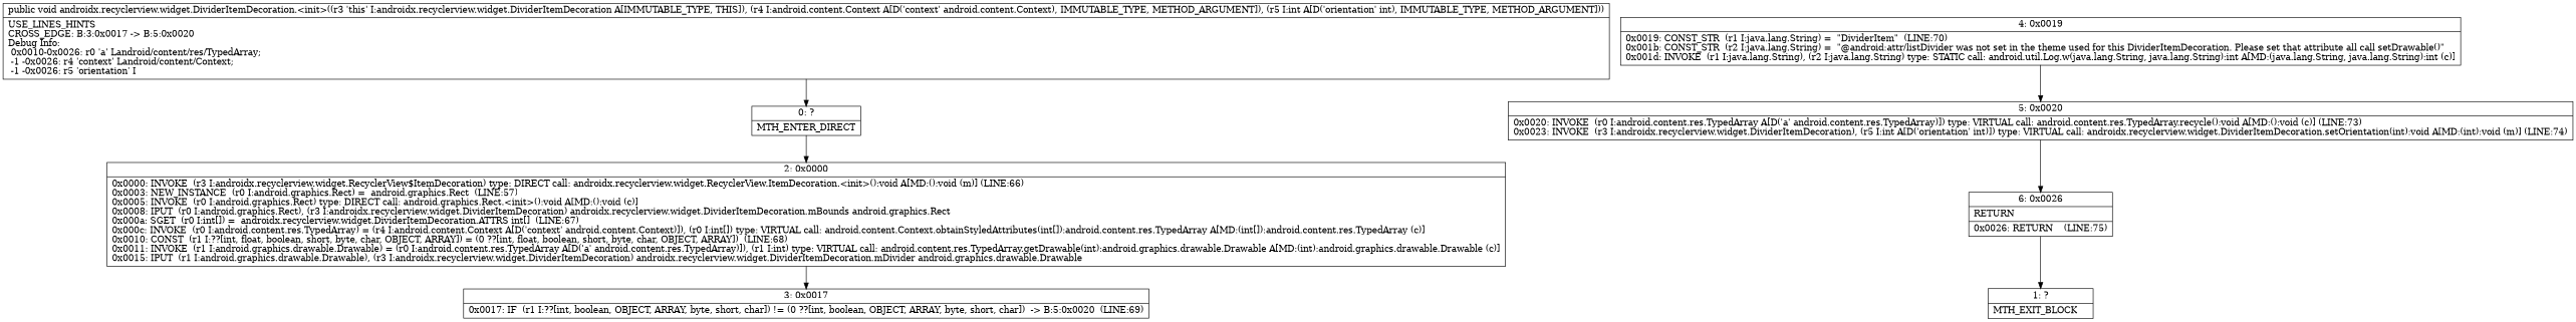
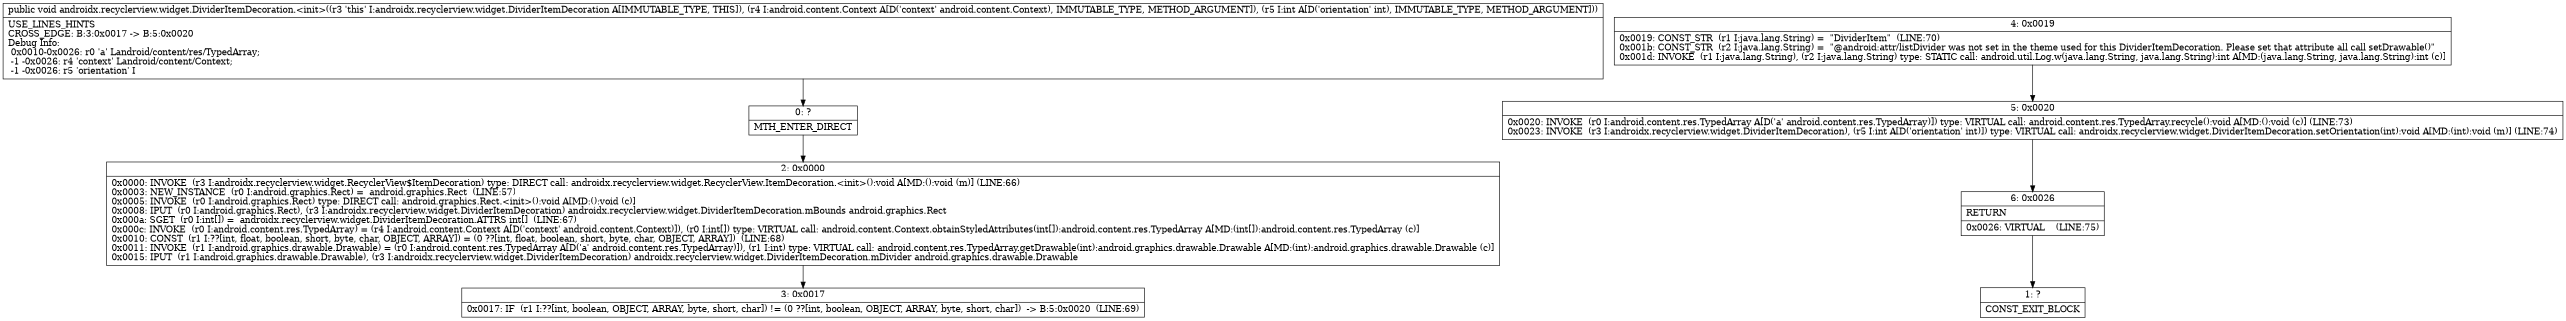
  digraph {
    node [shape=record]
    n1 [label="{0\:\ ?|MTH_ENTER_DIRECT\l}"]
    n2 [label="{2\:\ 0x0000|0x0000: INVOKE  (r3 I:androidx.recyclerview.widget.RecyclerView$ItemDecoration) type: DIRECT call: androidx.recyclerview.widget.RecyclerView.ItemDecoration.\<init\>():void A[MD:():void (m)] (LINE:66)\l0x0003: NEW_INSTANCE  (r0 I:android.graphics.Rect) =  android.graphics.Rect  (LINE:57)\l0x0005: INVOKE  (r0 I:android.graphics.Rect) type: DIRECT call: android.graphics.Rect.\<init\>():void A[MD:():void (c)]\l0x0008: IPUT  (r0 I:android.graphics.Rect), (r3 I:androidx.recyclerview.widget.DividerItemDecoration) androidx.recyclerview.widget.DividerItemDecoration.mBounds android.graphics.Rect \l0x000a: SGET  (r0 I:int[]) =  androidx.recyclerview.widget.DividerItemDecoration.ATTRS int[]  (LINE:67)\l0x000c: INVOKE  (r0 I:android.content.res.TypedArray) = (r4 I:android.content.Context A[D('context' android.content.Context)]), (r0 I:int[]) type: VIRTUAL call: android.content.Context.obtainStyledAttributes(int[]):android.content.res.TypedArray A[MD:(int[]):android.content.res.TypedArray (c)]\l0x0010: CONST  (r1 I:??[int, float, boolean, short, byte, char, OBJECT, ARRAY]) = (0 ??[int, float, boolean, short, byte, char, OBJECT, ARRAY])  (LINE:68)\l0x0011: INVOKE  (r1 I:android.graphics.drawable.Drawable) = (r0 I:android.content.res.TypedArray A[D('a' android.content.res.TypedArray)]), (r1 I:int) type: VIRTUAL call: android.content.res.TypedArray.getDrawable(int):android.graphics.drawable.Drawable A[MD:(int):android.graphics.drawable.Drawable (c)]\l0x0015: IPUT  (r1 I:android.graphics.drawable.Drawable), (r3 I:androidx.recyclerview.widget.DividerItemDecoration) androidx.recyclerview.widget.DividerItemDecoration.mDivider android.graphics.drawable.Drawable \l}"]
    n3 [label="{3\:\ 0x0017|0x0017: IF  (r1 I:??[int, boolean, OBJECT, ARRAY, byte, short, char]) != (0 ??[int, boolean, OBJECT, ARRAY, byte, short, char])  \-\> B:5:0x0020  (LINE:69)\l}"]
    n4 [label="{4\:\ 0x0019|0x0019: CONST_STR  (r1 I:java.lang.String) =  \"DividerItem\"  (LINE:70)\l0x001b: CONST_STR  (r2 I:java.lang.String) =  \"@android:attr\/listDivider was not set in the theme used for this DividerItemDecoration. Please set that attribute all call setDrawable()\" \l0x001d: INVOKE  (r1 I:java.lang.String), (r2 I:java.lang.String) type: STATIC call: android.util.Log.w(java.lang.String, java.lang.String):int A[MD:(java.lang.String, java.lang.String):int (c)]\l}"]
    n5 [label="{5\:\ 0x0020|0x0020: INVOKE  (r0 I:android.content.res.TypedArray A[D('a' android.content.res.TypedArray)]) type: VIRTUAL call: android.content.res.TypedArray.recycle():void A[MD:():void (c)] (LINE:73)\l0x0023: INVOKE  (r3 I:androidx.recyclerview.widget.DividerItemDecoration), (r5 I:int A[D('orientation' int)]) type: VIRTUAL call: androidx.recyclerview.widget.DividerItemDecoration.setOrientation(int):void A[MD:(int):void (m)] (LINE:74)\l}"]
-   n6 [label="{6\:\ 0x0026|RETURN\l|0x0026: RETURN    (LINE:75)\l}"]
-   n7 [label="{1\:\ ?|MTH_EXIT_BLOCK\l}"]
+   n6 [label="{6\:\ 0x0026|RETURN\l|0x0026: VIRTUAL    (LINE:75)\l}"]
+   n7 [label="{1\:\ ?|CONST_EXIT_BLOCK\l}"]
    n8 [label="{public void androidx.recyclerview.widget.DividerItemDecoration.\<init\>((r3 'this' I:androidx.recyclerview.widget.DividerItemDecoration A[IMMUTABLE_TYPE, THIS]), (r4 I:android.content.Context A[D('context' android.content.Context), IMMUTABLE_TYPE, METHOD_ARGUMENT]), (r5 I:int A[D('orientation' int), IMMUTABLE_TYPE, METHOD_ARGUMENT]))  | USE_LINES_HINTS\lCROSS_EDGE: B:3:0x0017 \-\> B:5:0x0020\lDebug Info:\l  0x0010\-0x0026: r0 'a' Landroid\/content\/res\/TypedArray;\l  \-1 \-0x0026: r4 'context' Landroid\/content\/Context;\l  \-1 \-0x0026: r5 'orientation' I\l}"]
    n1 -> n2
    n2 -> n3
    n4 -> n5
    n5 -> n6
    n6 -> n7
    n8 -> n1
  }
